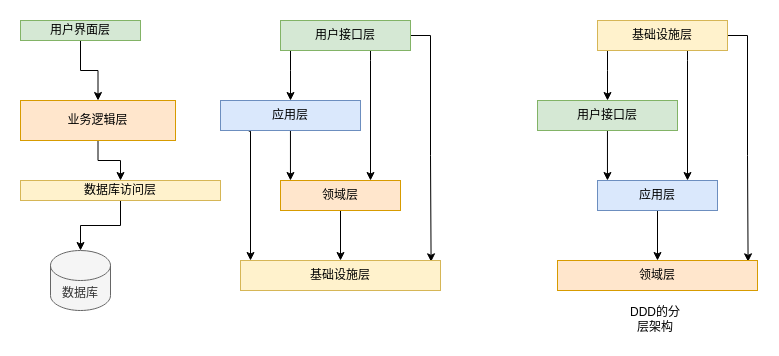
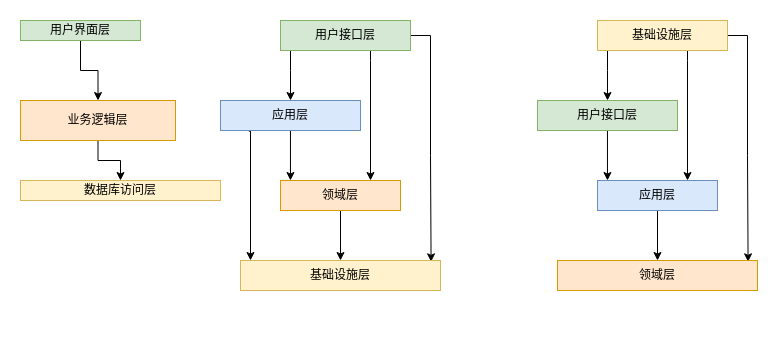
  <mxCell id="0" />
  <mxCell id="1" parent="0" />
  <mxCell id="2" style="edgeStyle=orthogonalEdgeStyle;rounded=0;orthogonalLoop=1;jettySize=auto;html=1;entryX=0.5;entryY=0;entryDx=0;entryDy=0;" edge="1" parent="1" source="3" target="5"><mxGeometry relative="1" as="geometry" /></mxCell>
  <mxCell id="3" value="用户界面层" style="rounded=0;whiteSpace=wrap;html=1;fillColor=#d5e8d4;strokeColor=#82b366;" vertex="1" parent="1"><mxGeometry x="20" y="20" width="120" height="20" as="geometry" /></mxCell>
  <mxCell id="4" style="edgeStyle=orthogonalEdgeStyle;rounded=0;orthogonalLoop=1;jettySize=auto;html=1;entryX=0.5;entryY=0;entryDx=0;entryDy=0;" edge="1" parent="1" source="5" target="7"><mxGeometry relative="1" as="geometry" /></mxCell>
  <mxCell id="5" value="业务逻辑层" style="rounded=0;whiteSpace=wrap;html=1;fillColor=#ffe6cc;strokeColor=#d79b00;" vertex="1" parent="1"><mxGeometry x="20" y="100" width="155" height="40" as="geometry" /></mxCell>
- <mxCell id="6" style="edgeStyle=orthogonalEdgeStyle;rounded=0;orthogonalLoop=1;jettySize=auto;html=1;entryX=0.5;entryY=0;entryDx=0;entryDy=0;entryPerimeter=0;" edge="1" parent="1" source="7" target="8"><mxGeometry relative="1" as="geometry" /></mxCell>
  <mxCell id="7" value="数据库访问层" style="rounded=0;whiteSpace=wrap;html=1;fillColor=#fff2cc;strokeColor=#d6b656;" vertex="1" parent="1"><mxGeometry x="20" y="180" width="200" height="20" as="geometry" /></mxCell>
- <mxCell id="8" value="数据库" style="shape=cylinder3;whiteSpace=wrap;html=1;boundedLbl=1;backgroundOutline=1;size=15;fillColor=#f5f5f5;fontColor=#333333;strokeColor=#666666;" vertex="1" parent="1"><mxGeometry x="50" y="250" width="60" height="60" as="geometry" /></mxCell>
  <mxCell id="9" style="edgeStyle=orthogonalEdgeStyle;rounded=0;orthogonalLoop=1;jettySize=auto;html=1;entryX=0.5;entryY=0;entryDx=0;entryDy=0;" edge="1" parent="1" source="12" target="15"><mxGeometry relative="1" as="geometry"><Array as="points"><mxPoint x="290" y="70" /><mxPoint x="290" y="70" /></Array></mxGeometry></mxCell>
  <mxCell id="10" style="edgeStyle=orthogonalEdgeStyle;rounded=0;orthogonalLoop=1;jettySize=auto;html=1;entryX=0.75;entryY=0;entryDx=0;entryDy=0;" edge="1" parent="1" source="12" target="18"><mxGeometry relative="1" as="geometry"><Array as="points"><mxPoint x="370" y="60" /><mxPoint x="370" y="60" /></Array></mxGeometry></mxCell>
  <mxCell id="11" style="edgeStyle=orthogonalEdgeStyle;rounded=0;orthogonalLoop=1;jettySize=auto;html=1;entryX=0.953;entryY=0.044;entryDx=0;entryDy=0;exitX=1;exitY=0.5;exitDx=0;exitDy=0;entryPerimeter=0;" edge="1" parent="1" source="12" target="16"><mxGeometry relative="1" as="geometry" /></mxCell>
  <mxCell id="12" value="用户接口层" style="rounded=0;whiteSpace=wrap;html=1;fillColor=#d5e8d4;strokeColor=#82b366;" vertex="1" parent="1"><mxGeometry x="280" y="20" width="130" height="30" as="geometry" /></mxCell>
  <mxCell id="13" style="edgeStyle=orthogonalEdgeStyle;rounded=0;orthogonalLoop=1;jettySize=auto;html=1;entryX=0.083;entryY=0;entryDx=0;entryDy=0;entryPerimeter=0;" edge="1" parent="1" source="15" target="18"><mxGeometry relative="1" as="geometry" /></mxCell>
  <mxCell id="14" style="edgeStyle=orthogonalEdgeStyle;rounded=0;orthogonalLoop=1;jettySize=auto;html=1;exitX=0.202;exitY=1.022;exitDx=0;exitDy=0;exitPerimeter=0;" edge="1" parent="1" source="15"><mxGeometry relative="1" as="geometry"><mxPoint x="250" y="260" as="targetPoint" /><Array as="points"><mxPoint x="250" y="131" /></Array></mxGeometry></mxCell>
  <mxCell id="15" value="应用层" style="rounded=0;whiteSpace=wrap;html=1;fillColor=#dae8fc;strokeColor=#6c8ebf;" vertex="1" parent="1"><mxGeometry x="220" y="100" width="140" height="30" as="geometry" /></mxCell>
  <mxCell id="16" value="基础设施层" style="rounded=0;whiteSpace=wrap;html=1;fillColor=#fff2cc;strokeColor=#d6b656;" vertex="1" parent="1"><mxGeometry x="240" y="260" width="200" height="30" as="geometry" /></mxCell>
  <mxCell id="17" style="edgeStyle=orthogonalEdgeStyle;rounded=0;orthogonalLoop=1;jettySize=auto;html=1;entryX=0.5;entryY=0;entryDx=0;entryDy=0;" edge="1" parent="1" source="18" target="16"><mxGeometry relative="1" as="geometry" /></mxCell>
  <mxCell id="18" value="领域层" style="rounded=0;whiteSpace=wrap;html=1;fillColor=#ffe6cc;strokeColor=#d79b00;" vertex="1" parent="1"><mxGeometry x="280" y="180" width="120" height="30" as="geometry" /></mxCell>
  <mxCell id="19" style="edgeStyle=orthogonalEdgeStyle;rounded=0;orthogonalLoop=1;jettySize=auto;html=1;entryX=0.5;entryY=0;entryDx=0;entryDy=0;" edge="1" parent="1" source="22" target="24"><mxGeometry relative="1" as="geometry"><Array as="points"><mxPoint x="607" y="70" /><mxPoint x="607" y="70" /></Array></mxGeometry></mxCell>
  <mxCell id="20" style="edgeStyle=orthogonalEdgeStyle;rounded=0;orthogonalLoop=1;jettySize=auto;html=1;entryX=0.75;entryY=0;entryDx=0;entryDy=0;" edge="1" parent="1" source="22" target="27"><mxGeometry relative="1" as="geometry"><Array as="points"><mxPoint x="687" y="60" /><mxPoint x="687" y="60" /></Array></mxGeometry></mxCell>
  <mxCell id="21" style="edgeStyle=orthogonalEdgeStyle;rounded=0;orthogonalLoop=1;jettySize=auto;html=1;entryX=0.953;entryY=0.044;entryDx=0;entryDy=0;exitX=1;exitY=0.5;exitDx=0;exitDy=0;entryPerimeter=0;" edge="1" parent="1" source="22" target="25"><mxGeometry relative="1" as="geometry" /></mxCell>
  <mxCell id="22" value="基础设施层" style="rounded=0;whiteSpace=wrap;html=1;fillColor=#fff2cc;strokeColor=#d6b656;" vertex="1" parent="1"><mxGeometry x="597" y="20" width="130" height="30" as="geometry" /></mxCell>
  <mxCell id="23" style="edgeStyle=orthogonalEdgeStyle;rounded=0;orthogonalLoop=1;jettySize=auto;html=1;entryX=0.083;entryY=0;entryDx=0;entryDy=0;entryPerimeter=0;" edge="1" parent="1" source="24" target="27"><mxGeometry relative="1" as="geometry" /></mxCell>
  <mxCell id="24" value="用户接口层" style="rounded=0;whiteSpace=wrap;html=1;fillColor=#d5e8d4;strokeColor=#82b366;" vertex="1" parent="1"><mxGeometry x="537" y="100" width="140" height="30" as="geometry" /></mxCell>
  <mxCell id="25" value="领域层" style="rounded=0;whiteSpace=wrap;html=1;fillColor=#ffe6cc;strokeColor=#d79b00;" vertex="1" parent="1"><mxGeometry x="557" y="260" width="200" height="30" as="geometry" /></mxCell>
  <mxCell id="26" style="edgeStyle=orthogonalEdgeStyle;rounded=0;orthogonalLoop=1;jettySize=auto;html=1;entryX=0.5;entryY=0;entryDx=0;entryDy=0;" edge="1" parent="1" source="27" target="25"><mxGeometry relative="1" as="geometry" /></mxCell>
  <mxCell id="27" value="应用层" style="rounded=0;whiteSpace=wrap;html=1;fillColor=#dae8fc;strokeColor=#6c8ebf;" vertex="1" parent="1"><mxGeometry x="597" y="180" width="120" height="30" as="geometry" /></mxCell>
- <mxCell id="28" value="DDD的分层架构" style="text;html=1;strokeColor=none;fillColor=none;align=center;verticalAlign=middle;whiteSpace=wrap;rounded=0;" vertex="1" parent="1"><mxGeometry x="625" y="304" width="60" height="30" as="geometry" /></mxCell>
